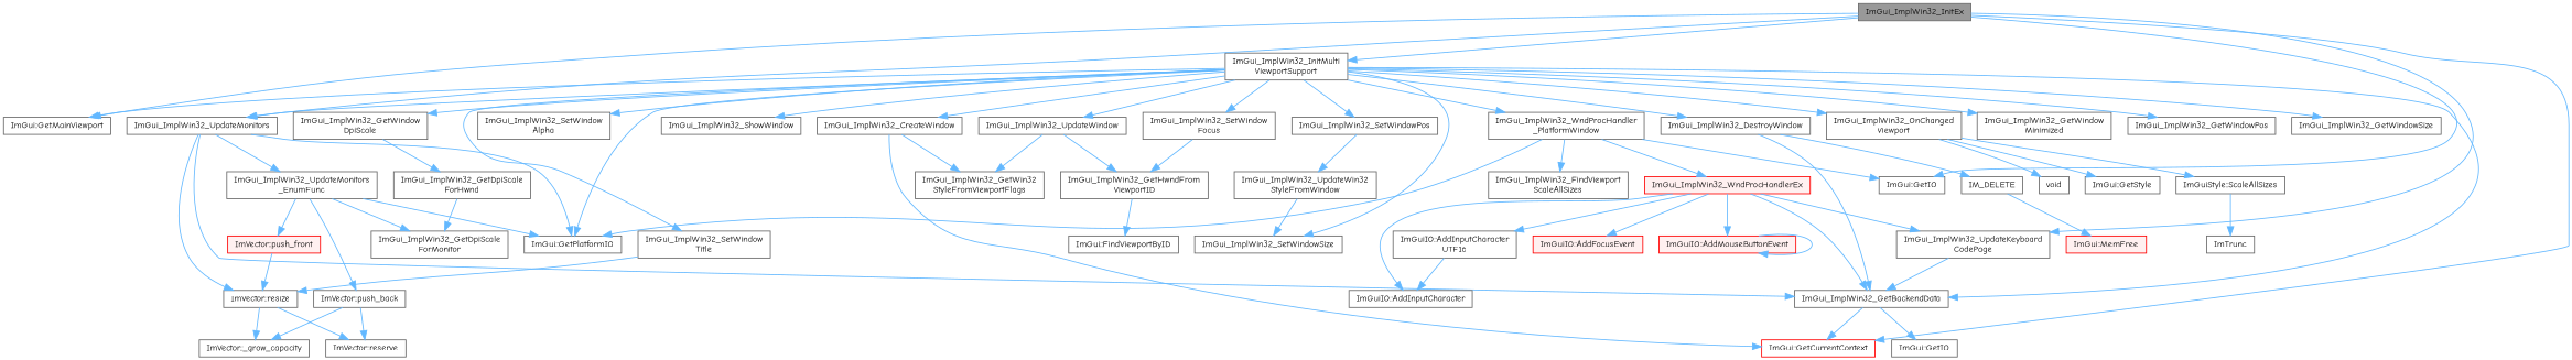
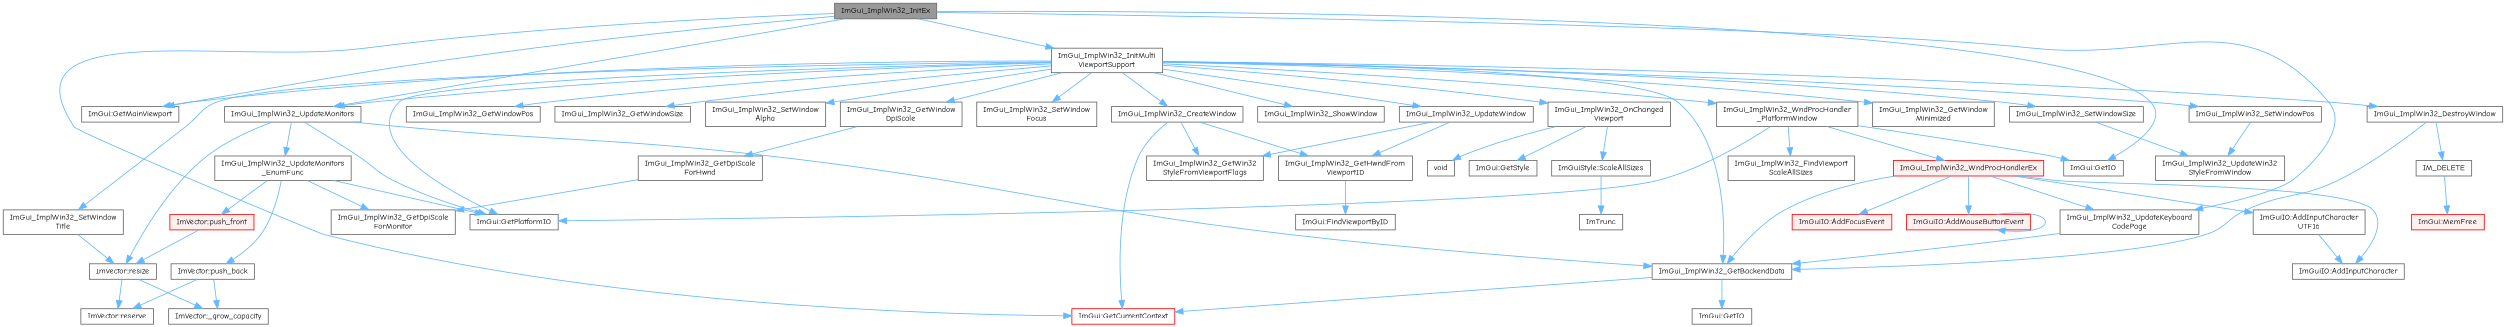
  digraph {
    fontname="Comic Neue"
    rankdir=TB
    node [color=grey40 fillcolor=white fontname="Comic Neue" fontsize=10 shape=box style=filled]
    edge [color=steelblue1 fontname="Comic Neue" fontsize=10 labelfontname=Helvetica labelfontsize=10 style=solid]
    n1 [color=gray40 fillcolor=grey60 fontcolor=black height=0.2 label=ImGui_ImplWin32_InitEx width=0.4]
    n2 [color=red height=0.2 label="ImGui::GetCurrentContext" width=0.4]
    n3 [height=0.2 label="ImGui::GetIO" width=0.4]
    n4 [height=0.2 label="ImGui::GetMainViewport" width=0.4]
    n5 [height=0.2 label="ImGui_ImplWin32_InitMulti\lViewportSupport" width=0.4]
    n6 [height=0.2 label=ImGui_ImplWin32_UpdateMonitors width=0.4]
    n7 [height=0.2 label="ImGui_ImplWin32_UpdateKeyboard\lCodePage" width=0.4]
    n8 [height=0.2 label="ImGui::GetPlatformIO" width=0.4]
    n9 [height=0.2 label=ImGui_ImplWin32_CreateWindow width=0.4]
    n10 [height=0.2 label=ImGui_ImplWin32_DestroyWindow width=0.4]
    n11 [height=0.2 label=ImGui_ImplWin32_GetBackendData width=0.4]
    n12 [height=0.2 label="ImGui_ImplWin32_GetWindow\lDpiScale" width=0.4]
    n13 [height=0.2 label="ImGui_ImplWin32_GetWindow\lMinimized" width=0.4]
    n14 [height=0.2 label=ImGui_ImplWin32_GetWindowPos width=0.4]
    n15 [height=0.2 label=ImGui_ImplWin32_GetWindowSize width=0.4]
    n16 [height=0.2 label="ImGui_ImplWin32_OnChanged\lViewport" width=0.4]
    n17 [height=0.2 label="ImGui_ImplWin32_SetWindow\lAlpha" width=0.4]
    n18 [height=0.2 label="ImGui_ImplWin32_SetWindow\lFocus" width=0.4]
    n19 [height=0.2 label=ImGui_ImplWin32_SetWindowPos width=0.4]
    n20 [height=0.2 label=ImGui_ImplWin32_SetWindowSize width=0.4]
    n21 [height=0.2 label="ImGui_ImplWin32_SetWindow\lTitle" width=0.4]
    n22 [height=0.2 label=ImGui_ImplWin32_ShowWindow width=0.4]
    n23 [height=0.2 label=ImGui_ImplWin32_UpdateWindow width=0.4]
    n24 [height=0.2 label="ImGui_ImplWin32_WndProcHandler\l_PlatformWindow" width=0.4]
    n25 [height=0.2 label="ImVector::resize" width=0.4]
    n26 [height=0.2 label="ImGui_ImplWin32_UpdateMonitors\l_EnumFunc" width=0.4]
    n27 [height=0.2 label="ImGui_ImplWin32_GetHwndFrom\lViewportID" width=0.4]
    n28 [height=0.2 label="ImGui_ImplWin32_GetWin32\lStyleFromViewportFlags" width=0.4]
    n29 [height=0.2 label=IM_DELETE width=0.4]
    n30 [height=0.2 label="ImGui::GetIO" width=0.4]
    n31 [height=0.2 label="ImGui_ImplWin32_GetDpiScale\lForHwnd" width=0.4]
    n32 [height=0.2 label="ImGui::GetStyle" width=0.4]
    n33 [height=0.2 label="ImGuiStyle::ScaleAllSizes" width=0.4]
    n34 [height=0.2 label=void width=0.4]
    n35 [height=0.2 label="ImGui_ImplWin32_UpdateWin32\lStyleFromWindow" width=0.4]
    n36 [height=0.2 label="ImGui_ImplWin32_FindViewport\lScaleAllSizes" width=0.4]
    n37 [color=red fillcolor="#FFF0F0" height=0.2 label=ImGui_ImplWin32_WndProcHandlerEx width=0.4]
    n38 [height=0.2 label="ImGui::FindViewportByID" width=0.4]
    n39 [color=red fillcolor="#FFF0F0" height=0.2 label="ImGui::MemFree" width=0.4]
    n40 [height=0.2 label="ImGui_ImplWin32_GetDpiScale\lForMonitor" width=0.4]
    n41 [height=0.2 label=ImTrunc width=0.4]
    n42 [height=0.2 label="ImVector::_grow_capacity" width=0.4]
    n43 [height=0.2 label="ImVector::reserve" width=0.4]
    n44 [height=0.2 label="ImVector::push_back" width=0.4]
    n45 [color=red fillcolor="#FFF0F0" height=0.2 label="ImVector::push_front" width=0.4]
    n46 [color=red fillcolor="#FFF0F0" height=0.2 label="ImGuiIO::AddFocusEvent" width=0.4]
    n47 [height=0.2 label="ImGuiIO::AddInputCharacter" width=0.4]
    n48 [height=0.2 label="ImGuiIO::AddInputCharacter\lUTF16" width=0.4]
    n49 [color=red fillcolor="#FFF0F0" height=0.2 label="ImGuiIO::AddMouseButtonEvent" width=0.4]
    n1 -> n2
    n1 -> n3
    n1 -> n4
    n1 -> n5
    n1 -> n6
    n1 -> n7
    n5 -> n4
    n5 -> n6
    n5 -> n8
    n5 -> n9
    n5 -> n10
    n5 -> n11
    n5 -> n12
    n5 -> n13
    n5 -> n14
    n5 -> n15
    n5 -> n16
    n5 -> n17
    n5 -> n18
    n5 -> n19
    n5 -> n20
    n5 -> n21
    n5 -> n22
    n5 -> n23
    n5 -> n24
    n6 -> n8
    n6 -> n11
    n6 -> n25
    n6 -> n26
    n7 -> n11
    n9 -> n2
-   n18 -> n27
+   n9 -> n27
    n9 -> n28
    n10 -> n11
    n10 -> n29
    n11 -> n2
    n11 -> n30
    n12 -> n31
    n16 -> n32
    n16 -> n33
    n16 -> n34
    n19 -> n35
-   n35 -> n20
+   n20 -> n35
    n21 -> n25
    n23 -> n27
    n23 -> n28
    n24 -> n3
    n24 -> n8
    n24 -> n36
    n24 -> n37
    n25 -> n42
    n25 -> n43
    n26 -> n8
    n26 -> n40
    n26 -> n44
    n26 -> n45
    n27 -> n38
    n29 -> n39
    n31 -> n40
    n33 -> n41
    n37 -> n7
    n37 -> n11
    n37 -> n46
    n37 -> n47
    n37 -> n48
    n37 -> n49
    n44 -> n42
    n44 -> n43
    n45 -> n25
    n48 -> n47
    n49 -> n49
  }
